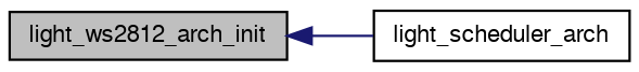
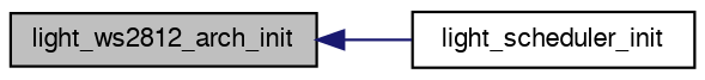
  digraph {
    rankdir=LR
    node [color=black fontname=FreeSans fontsize=10 shape=record style=filled]
    n1 [fillcolor=grey75 fontcolor=black height=0.2 label=light_ws2812_arch_init width=0.4]
-   n2 [fillcolor=white height=0.2 label=light_scheduler_arch width=0.4]
+   n2 [fillcolor=white height=0.2 label=light_scheduler_init width=0.4]
    n1 -> n2 [color=midnightblue dir=back fontname=FreeSans fontsize=10 labelfontname=FreeSans labelfontsize=10 style=solid]
  }
